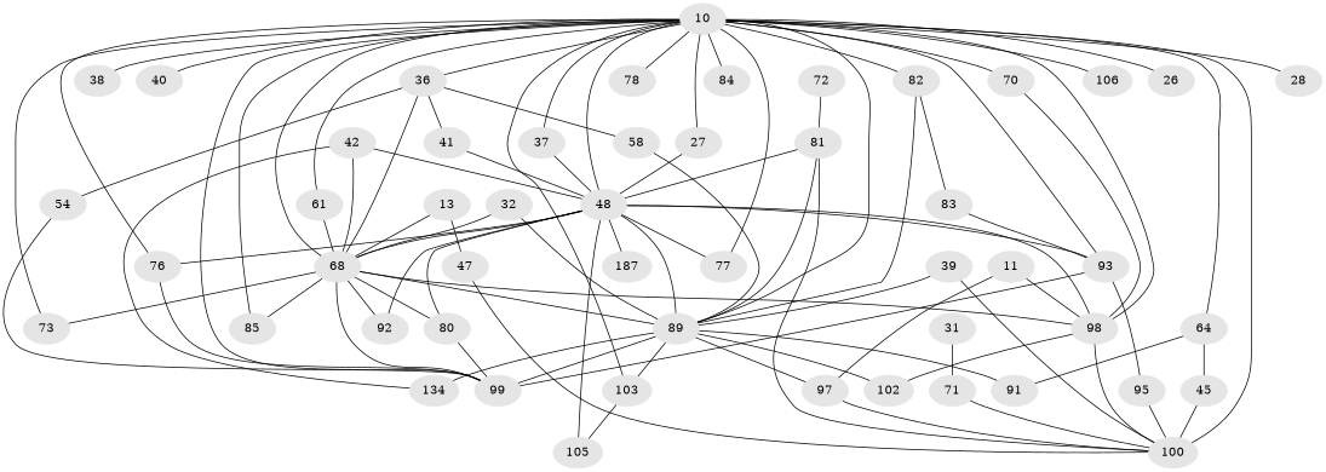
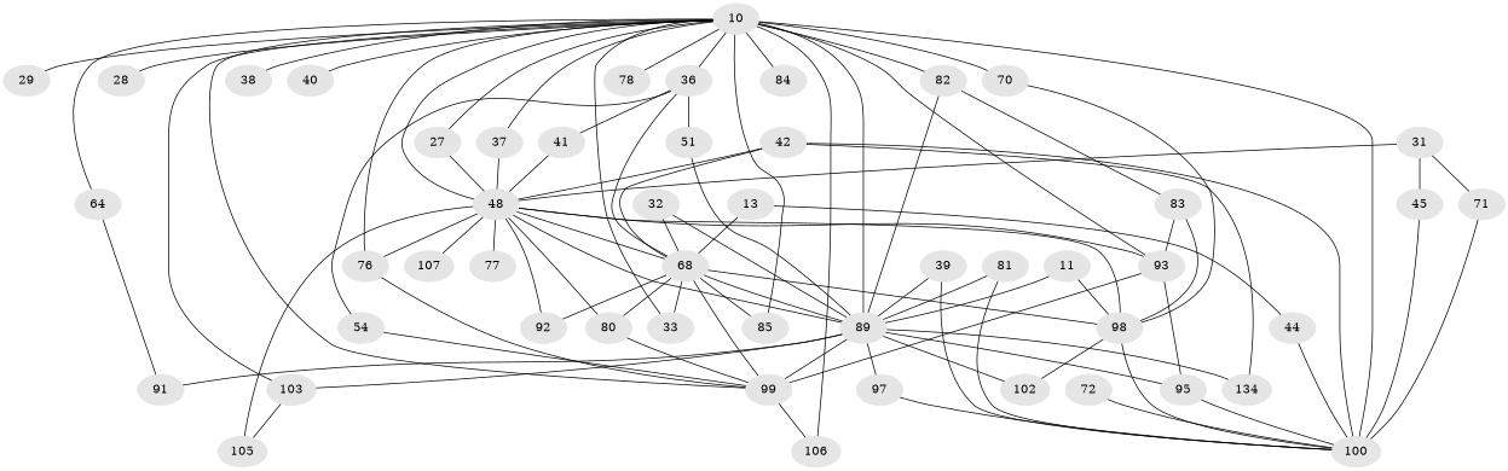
  graph {
    node [color=gray90 style=filled]
    10 [super="+9+2"]
-   26
+   26 [label=29]
    27
    28 [super="+18"]
    36 [super="+33"]
    37
    38
    40
    48 [super="+47+5"]
-   61
    64
    68 [super="+8+20+52"]
    70
-   73
+   73 [label=33]
    76 [super="+75"]
    77
    78 [super="+35"]
    82 [super="+60"]
    85 [super="+66"]
    n20 [label=84]
    89 [super="+65+84+57+16+63"]
    93 [super="+30+25"]
    98 [super="+87+88+90"]
    99 [super="+59+94"]
    100 [super="+12+21+15+62+67"]
    103 [super="+58"]
    106 [super="+43"]
    41
-   51 [label=58]
+   51
    54
-   107 [super="+46+79" label=187]
+   107 [super="+46+79"]
    80
    92
    105 [super="+96"]
    91
    83
    n37 [label=134 super="+56"]
    95 [super="+74"]
    97
    102
    11
    13
-   44 [label=47]
+   44
    31
    45
    71
    32
    39
    42 [super="+17"]
    72
    81
    10 -- 26 [weight=2]
    10 -- 27
    10 -- 28 [weight=3]
    10 -- 36
    10 -- 37
    10 -- 38 [weight=2]
    10 -- 40 [weight=2]
    10 -- 48 [weight=9]
-   10 -- 61
    10 -- 64
-   10 -- 68 [weight=11]
    10 -- 70 [weight=2]
    10 -- 73
    10 -- 76
-   10 -- 77
    10 -- 78 [weight=3]
    10 -- 82 [weight=2]
    10 -- 85 [weight=2]
    10 -- n20 [weight=2]
    10 -- 89 [weight=12]
    10 -- 93 [weight=2]
-   10 -- 98 [weight=2]
+   83 -- 98 [weight=2]
    10 -- 99
    10 -- 100 [weight=6]
    10 -- 103
    10 -- 106 [weight=2]
    27 -- 48
    36 -- 68 [weight=2]
    36 -- 41
    36 -- 51
    36 -- 54
    37 -- 48
    48 -- 68 [weight=5]
    48 -- 76
    48 -- 77
    48 -- 89 [weight=5]
    48 -- 93
    48 -- 98
    48 -- 107 [weight=2]
    48 -- 80
    48 -- 92
    48 -- 105 [weight=3]
-   61 -- 68
    64 -- 91
    68 -- 73
    68 -- 85
    68 -- 89 [weight=6]
    68 -- 98
    68 -- 99 [weight=2]
    68 -- 80
    68 -- 92
    70 -- 98
    76 -- 99
    82 -- 89
    82 -- 83
    89 -- 99 [weight=5]
    89 -- 103
    89 -- 91
    89 -- n37 [weight=2]
+   89 -- 95
    89 -- 97
    89 -- 102
    93 -- 99
    93 -- 95
    98 -- 100
    98 -- 102
+   99 -- 106
    103 -- 105
    41 -- 48
    51 -- 89
    54 -- 99
    80 -- 99
    83 -- 93
    95 -- 100
    97 -- 100
-   11 -- 97 [weight=3]
+   11 -- 89 [weight=3]
    11 -- 98
    13 -- 68 [weight=2]
    13 -- 44
    44 -- 100
-   81 -- 48 [weight=2]
-   64 -- 45
+   31 -- 48 [weight=2]
+   31 -- 45
    31 -- 71
    45 -- 100
    71 -- 100
    32 -- 68
    32 -- 89
    39 -- 89
    39 -- 100
    42 -- 48 [weight=2]
    42 -- 68
+   42 -- 100
    42 -- n37
-   72 -- 81
+   72 -- 100
    81 -- 89
    81 -- 100
  }
